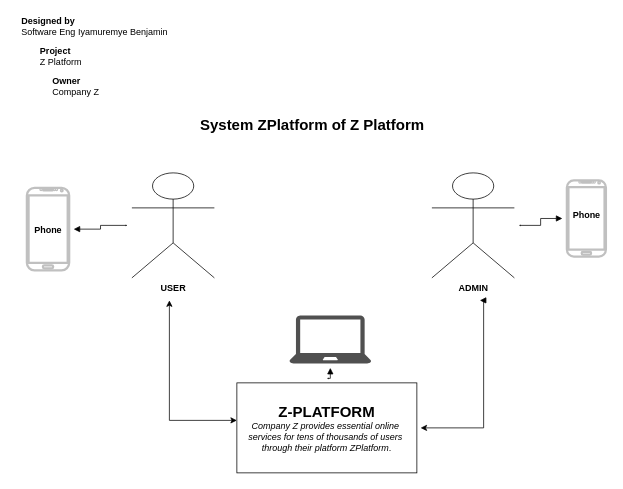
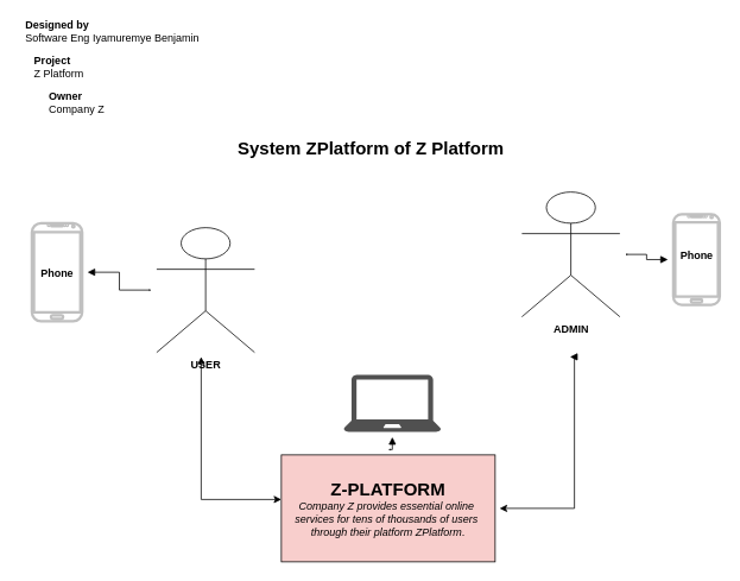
  <mxCell id="0" />
  <mxCell id="1" parent="0" />
- <mxCell id="2" value="&lt;b&gt;USER&lt;/b&gt;" style="shape=umlActor;verticalLabelPosition=bottom;verticalAlign=top;html=1;outlineConnect=0;" vertex="1" parent="1"><mxGeometry x="175" y="230" width="110" height="140" as="geometry" /></mxCell>
+ <mxCell id="2" value="&lt;b&gt;USER&lt;/b&gt;" style="shape=umlActor;verticalLabelPosition=bottom;verticalAlign=top;html=1;outlineConnect=0;" vertex="1" parent="1"><mxGeometry x="175" y="255" width="110" height="140" as="geometry" /></mxCell>
  <mxCell id="3" value="" style="edgeStyle=orthogonalEdgeStyle;rounded=0;orthogonalLoop=1;jettySize=auto;html=1;fontSize=20;startArrow=block;startFill=1;targetPerimeterSpacing=6;sourcePerimeterSpacing=6;" edge="1" parent="1"><mxGeometry relative="1" as="geometry"><mxPoint x="639" y="400" as="sourcePoint" /><mxPoint x="560" y="570" as="targetPoint" /><Array as="points"><mxPoint x="644" y="400" /><mxPoint x="644" y="570" /></Array></mxGeometry></mxCell>
- <mxCell id="4" value="&lt;b&gt;ADMIN&lt;/b&gt;" style="shape=umlActor;verticalLabelPosition=bottom;verticalAlign=top;html=1;outlineConnect=0;gradientColor=none;" vertex="1" parent="1"><mxGeometry x="575" y="230" width="110" height="140" as="geometry" /></mxCell>
- <mxCell id="5" value="&lt;span style=&quot;&quot;&gt; &lt;/span&gt;&lt;b&gt;&lt;font style=&quot;font-size: 20px;&quot;&gt;Z-PLATFORM&lt;/font&gt;&lt;/b&gt;&lt;br&gt;&lt;div&gt;&lt;i&gt;Company Z provides essential online&amp;nbsp;&lt;/i&gt;&lt;/div&gt;&lt;div&gt;&lt;i&gt;services for tens of thousands of&amp;nbsp;&lt;/i&gt;&lt;i style=&quot;background-color: initial;&quot;&gt;users&amp;nbsp;&lt;/i&gt;&lt;/div&gt;&lt;div&gt;&lt;i style=&quot;background-color: initial;&quot;&gt;through&amp;nbsp;&lt;/i&gt;&lt;i style=&quot;background-color: initial;&quot;&gt;their platform ZPlatform&lt;/i&gt;&lt;span style=&quot;background-color: initial;&quot;&gt;.&lt;/span&gt;&lt;/div&gt;" style="rounded=0;whiteSpace=wrap;html=1;" vertex="1" parent="1"><mxGeometry x="315" y="510" width="240" height="120" as="geometry" /></mxCell>
+ <mxCell id="4" value="&lt;b&gt;ADMIN&lt;/b&gt;" style="shape=umlActor;verticalLabelPosition=bottom;verticalAlign=top;html=1;outlineConnect=0;gradientColor=none;" vertex="1" parent="1"><mxGeometry x="585" y="215" width="110" height="140" as="geometry" /></mxCell>
+ <mxCell id="5" value="&lt;span style=&quot;&quot;&gt; &lt;/span&gt;&lt;b&gt;&lt;font style=&quot;font-size: 20px;&quot;&gt;Z-PLATFORM&lt;/font&gt;&lt;/b&gt;&lt;br&gt;&lt;div&gt;&lt;i&gt;Company Z provides essential online&amp;nbsp;&lt;/i&gt;&lt;/div&gt;&lt;div&gt;&lt;i&gt;services for tens of thousands of&amp;nbsp;&lt;/i&gt;&lt;i style=&quot;background-color: initial;&quot;&gt;users&amp;nbsp;&lt;/i&gt;&lt;/div&gt;&lt;div&gt;&lt;i style=&quot;background-color: initial;&quot;&gt;through&amp;nbsp;&lt;/i&gt;&lt;i style=&quot;background-color: initial;&quot;&gt;their platform ZPlatform&lt;/i&gt;&lt;span style=&quot;background-color: initial;&quot;&gt;.&lt;/span&gt;&lt;/div&gt;" style="rounded=0;whiteSpace=wrap;html=1;fillColor=#f8cecc;" vertex="1" parent="1"><mxGeometry x="315" y="510" width="240" height="120" as="geometry" /></mxCell>
  <mxCell id="6" value="" style="endArrow=classic;startArrow=classic;html=1;rounded=0;fontSize=20;" edge="1" parent="1"><mxGeometry width="50" height="50" relative="1" as="geometry"><mxPoint x="315" y="560" as="sourcePoint" /><mxPoint x="225" y="400" as="targetPoint" /><Array as="points"><mxPoint x="225" y="560" /></Array></mxGeometry></mxCell>
  <mxCell id="7" value="" style="edgeStyle=orthogonalEdgeStyle;rounded=0;orthogonalLoop=1;jettySize=auto;html=1;fontSize=20;startArrow=block;startFill=1;endSize=0;sourcePerimeterSpacing=6;targetPerimeterSpacing=6;" edge="1" parent="1" source="10" target="2"><mxGeometry relative="1" as="geometry" /></mxCell>
  <mxCell id="8" value="" style="edgeStyle=orthogonalEdgeStyle;rounded=0;orthogonalLoop=1;jettySize=auto;html=1;fontSize=20;startArrow=block;startFill=1;endSize=0;sourcePerimeterSpacing=6;targetPerimeterSpacing=6;" edge="1" parent="1" source="13" target="4"><mxGeometry relative="1" as="geometry" /></mxCell>
  <mxCell id="9" value="" style="group" vertex="1" connectable="0" parent="1"><mxGeometry x="35" y="250" width="56.41" height="110" as="geometry" /></mxCell>
  <mxCell id="10" value="" style="verticalLabelPosition=bottom;verticalAlign=top;html=1;shadow=0;dashed=0;strokeWidth=3;shape=mxgraph.android.phone2;strokeColor=#c0c0c0;fontSize=20;gradientColor=none;" vertex="1" parent="9"><mxGeometry width="56.41" height="110" as="geometry" /></mxCell>
  <mxCell id="11" value="&lt;font style=&quot;font-size: 12px;&quot;&gt;&lt;b&gt;Phone&lt;/b&gt;&lt;/font&gt;" style="text;html=1;align=center;verticalAlign=middle;resizable=0;points=[];autosize=1;strokeColor=none;fillColor=none;fontSize=19;" vertex="1" parent="9"><mxGeometry x="3.2" y="40" width="50" height="30" as="geometry" /></mxCell>
  <mxCell id="12" value="" style="group" vertex="1" connectable="0" parent="1"><mxGeometry x="755" y="240" width="52.05" height="101.5" as="geometry" /></mxCell>
  <mxCell id="13" value="" style="verticalLabelPosition=bottom;verticalAlign=top;html=1;shadow=0;dashed=0;strokeWidth=3;shape=mxgraph.android.phone2;strokeColor=#c0c0c0;fontSize=20;gradientColor=none;" vertex="1" parent="12"><mxGeometry width="52.05" height="101.5" as="geometry" /></mxCell>
  <mxCell id="14" value="&lt;font style=&quot;font-size: 12px;&quot;&gt;&lt;b&gt;Phone&lt;/b&gt;&lt;/font&gt;" style="text;html=1;align=center;verticalAlign=middle;resizable=0;points=[];autosize=1;strokeColor=none;fillColor=none;fontSize=19;" vertex="1" parent="12"><mxGeometry x="1.03" y="30" width="50" height="30" as="geometry" /></mxCell>
  <mxCell id="15" value="" style="edgeStyle=orthogonalEdgeStyle;rounded=0;orthogonalLoop=1;jettySize=auto;html=1;fontSize=12;startArrow=block;startFill=1;endSize=0;sourcePerimeterSpacing=6;targetPerimeterSpacing=6;" edge="1" parent="1" source="16" target="5"><mxGeometry relative="1" as="geometry" /></mxCell>
  <mxCell id="16" value="" style="sketch=0;pointerEvents=1;shadow=0;dashed=0;html=1;strokeColor=none;fillColor=#505050;labelPosition=center;verticalLabelPosition=bottom;verticalAlign=top;outlineConnect=0;align=center;shape=mxgraph.office.devices.laptop;fontSize=12;" vertex="1" parent="1"><mxGeometry x="385" y="420" width="109.18" height="64" as="geometry" /></mxCell>
  <mxCell id="17" value="System ZPlatform of Z Platform&amp;nbsp;" style="text;html=1;align=center;verticalAlign=middle;resizable=0;points=[];autosize=1;strokeColor=none;fillColor=none;fontSize=20;fontColor=#000000;fontStyle=1" vertex="1" parent="1"><mxGeometry x="248" y="150" width="340" height="30" as="geometry" /></mxCell>
  <mxCell id="18" value="&lt;div style=&quot;text-align: left; font-size: 12px;&quot;&gt;&lt;span style=&quot;background-color: initial; font-size: 12px;&quot;&gt;&lt;b&gt;Designed by&lt;/b&gt;&amp;nbsp;&lt;/span&gt;&lt;/div&gt;&lt;div style=&quot;text-align: left; font-size: 12px;&quot;&gt;&lt;span style=&quot;background-color: initial; font-size: 12px;&quot;&gt;Software Eng Iyamuremye Benjamin&lt;/span&gt;&lt;/div&gt;" style="text;html=1;align=center;verticalAlign=middle;resizable=0;points=[];autosize=1;strokeColor=none;fillColor=none;fontSize=12;fontColor=#000000;" vertex="1" parent="1"><mxGeometry x="20" y="20" width="210" height="30" as="geometry" /></mxCell>
- <mxCell id="19" value="&lt;div style=&quot;text-align: left; font-size: 12px;&quot;&gt;&lt;span style=&quot;background-color: initial; font-size: 12px;&quot;&gt;&lt;b&gt;Project&lt;/b&gt;&amp;nbsp;&lt;/span&gt;&lt;/div&gt;&lt;div style=&quot;text-align: left; font-size: 12px;&quot;&gt;&lt;span style=&quot;background-color: initial; font-size: 12px;&quot;&gt;Z Platform&lt;/span&gt;&lt;/div&gt;" style="text;html=1;align=center;verticalAlign=middle;resizable=0;points=[];autosize=1;strokeColor=none;fillColor=none;fontSize=12;fontColor=#000000;" vertex="1" parent="1"><mxGeometry x="45" y="60" width="70" height="30" as="geometry" /></mxCell>
- <mxCell id="20" value="&lt;div style=&quot;text-align: left; font-size: 12px;&quot;&gt;&lt;span style=&quot;background-color: initial; font-size: 12px;&quot;&gt;&lt;b&gt;Owner&lt;/b&gt;&amp;nbsp;&lt;/span&gt;&lt;/div&gt;&lt;div style=&quot;text-align: left; font-size: 12px;&quot;&gt;Company Z&lt;/div&gt;" style="text;html=1;align=center;verticalAlign=middle;resizable=0;points=[];autosize=1;strokeColor=none;fillColor=none;fontSize=12;fontColor=#000000;" vertex="1" parent="1"><mxGeometry x="60" y="100" width="80" height="30" as="geometry" /></mxCell>
+ <mxCell id="19" value="&lt;div style=&quot;text-align: left; font-size: 12px;&quot;&gt;&lt;span style=&quot;background-color: initial; font-size: 12px;&quot;&gt;&lt;b&gt;Project&lt;/b&gt;&amp;nbsp;&lt;/span&gt;&lt;/div&gt;&lt;div style=&quot;text-align: left; font-size: 12px;&quot;&gt;&lt;span style=&quot;background-color: initial; font-size: 12px;&quot;&gt;Z Platform&lt;/span&gt;&lt;/div&gt;" style="text;html=1;align=center;verticalAlign=middle;resizable=0;points=[];autosize=1;strokeColor=none;fillColor=none;fontSize=12;fontColor=#000000;" vertex="1" parent="1"><mxGeometry x="30" y="60" width="70" height="30" as="geometry" /></mxCell>
+ <mxCell id="20" value="&lt;div style=&quot;text-align: left; font-size: 12px;&quot;&gt;&lt;span style=&quot;background-color: initial; font-size: 12px;&quot;&gt;&lt;b&gt;Owner&lt;/b&gt;&amp;nbsp;&lt;/span&gt;&lt;/div&gt;&lt;div style=&quot;text-align: left; font-size: 12px;&quot;&gt;Company Z&lt;/div&gt;" style="text;html=1;align=center;verticalAlign=middle;resizable=0;points=[];autosize=1;strokeColor=none;fillColor=none;fontSize=12;fontColor=#000000;" vertex="1" parent="1"><mxGeometry x="45" y="100" width="80" height="30" as="geometry" /></mxCell>
